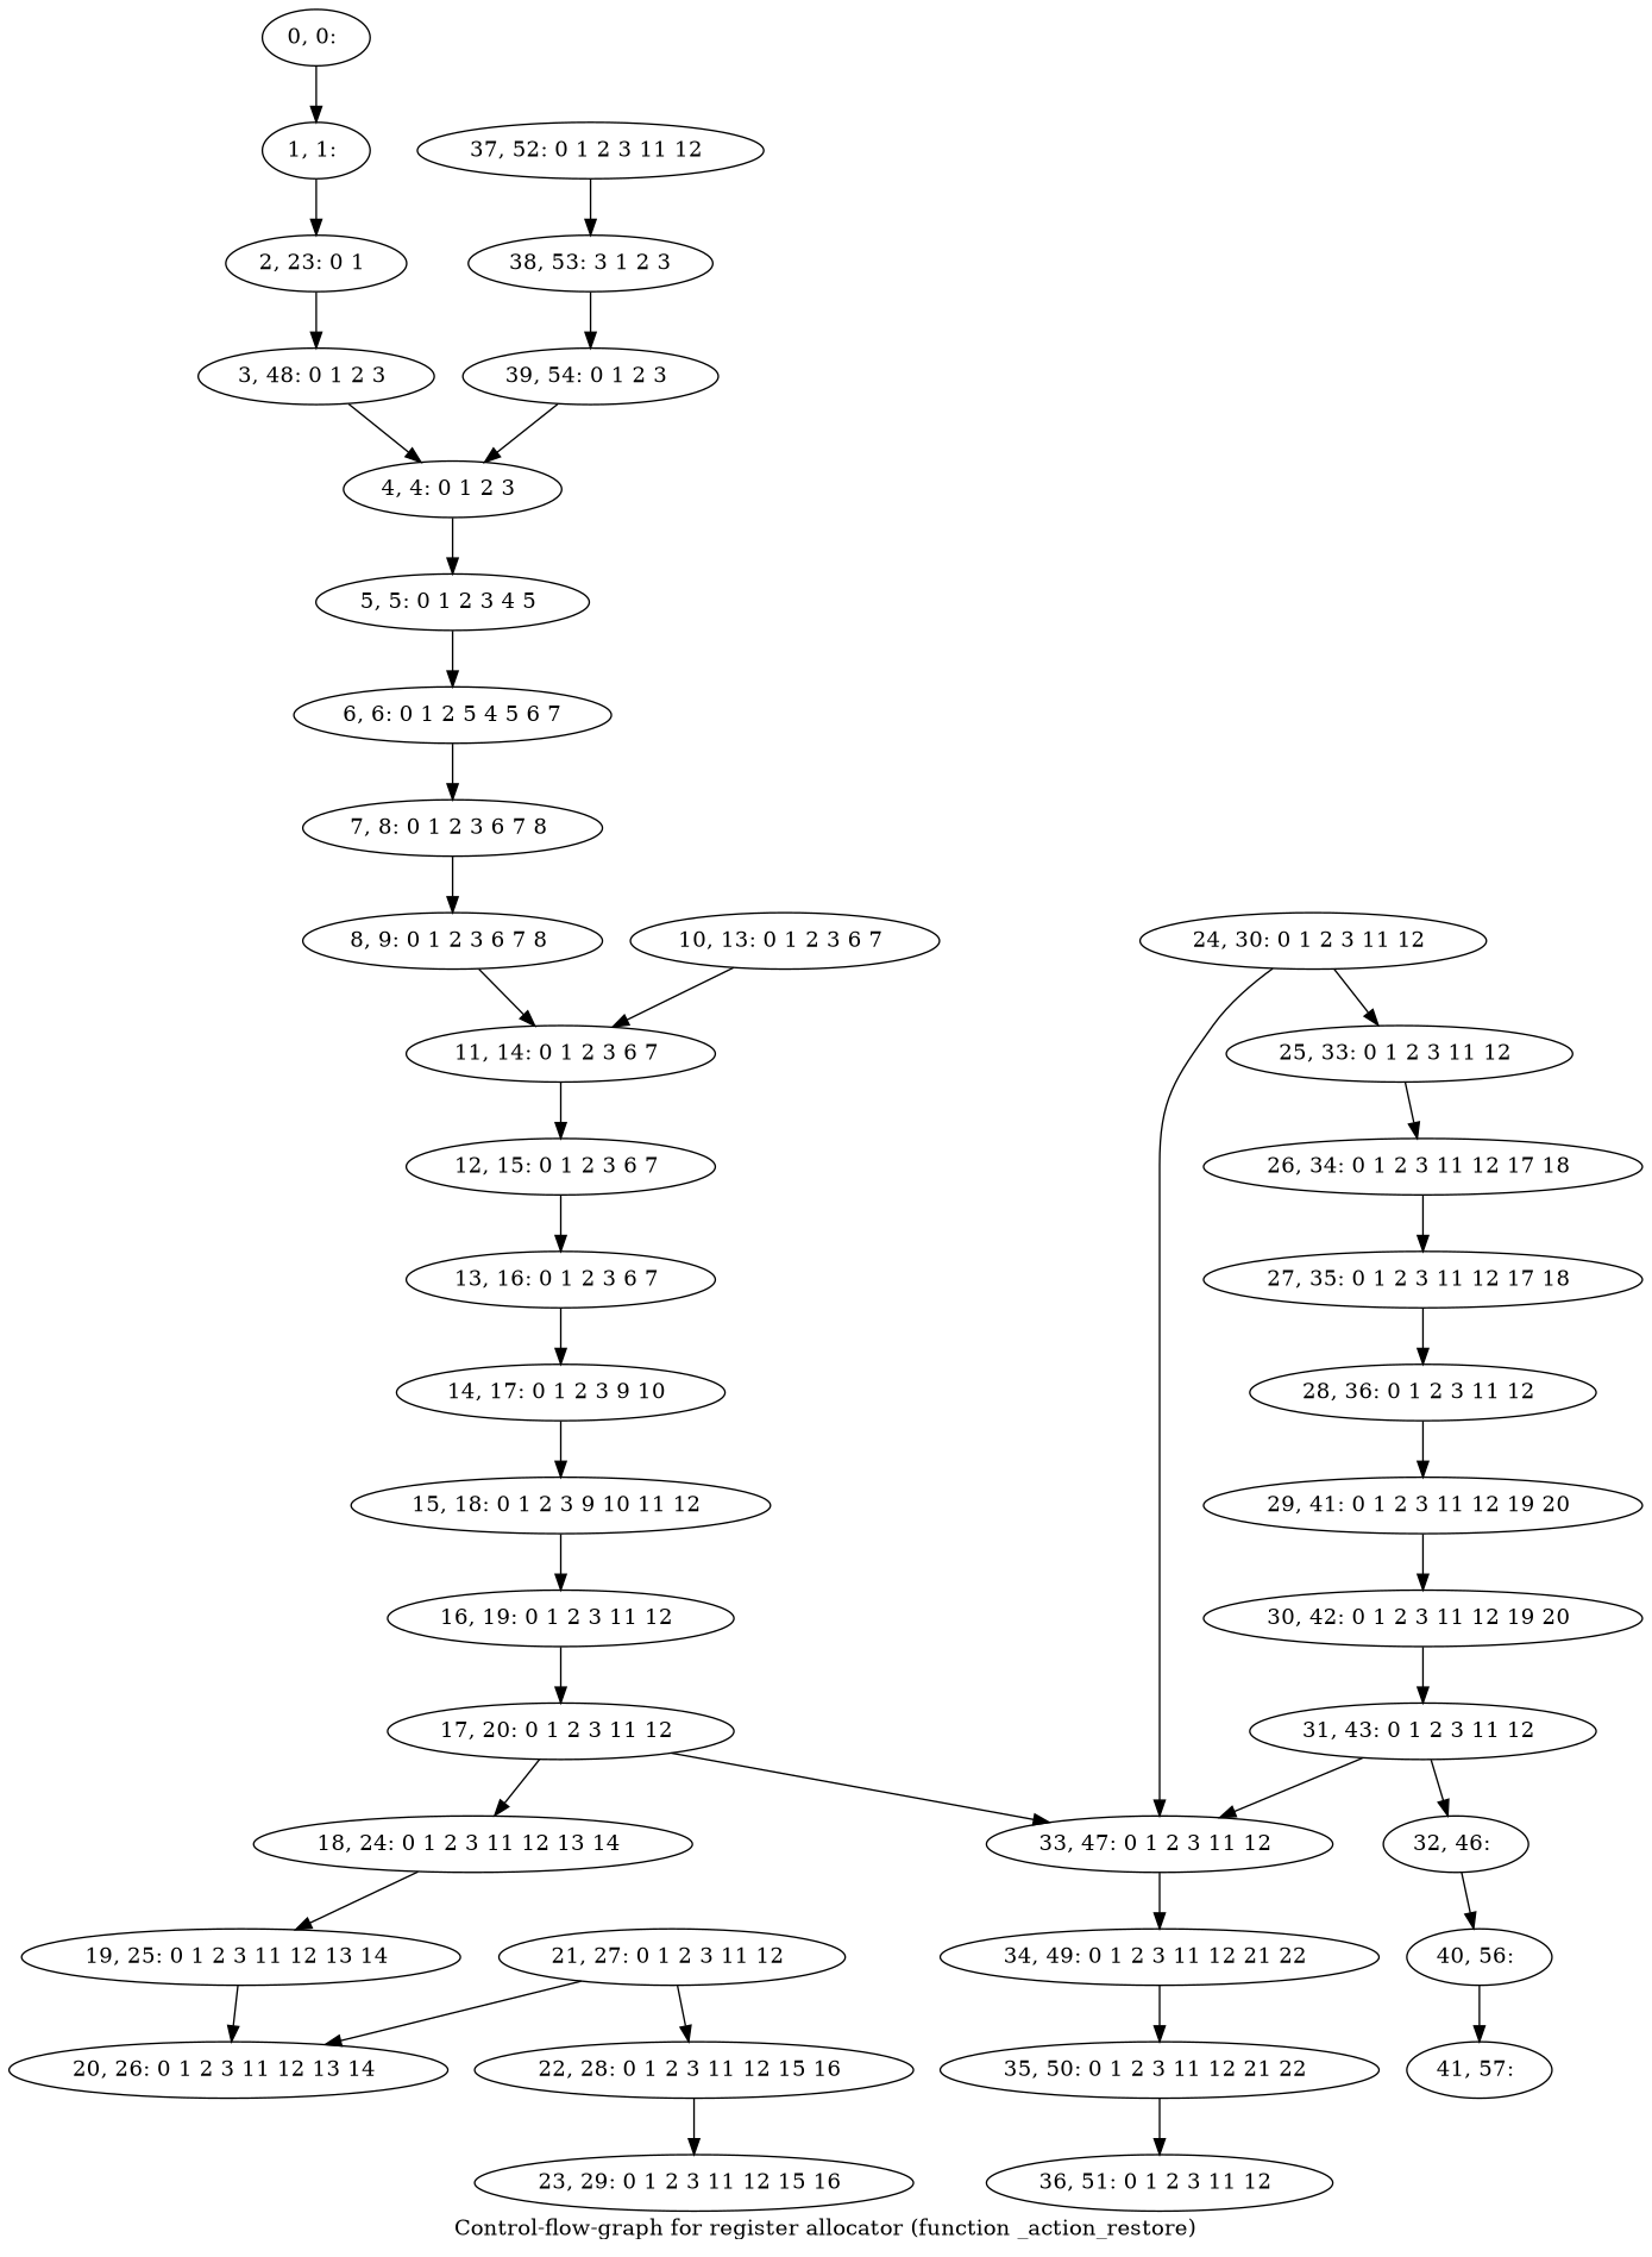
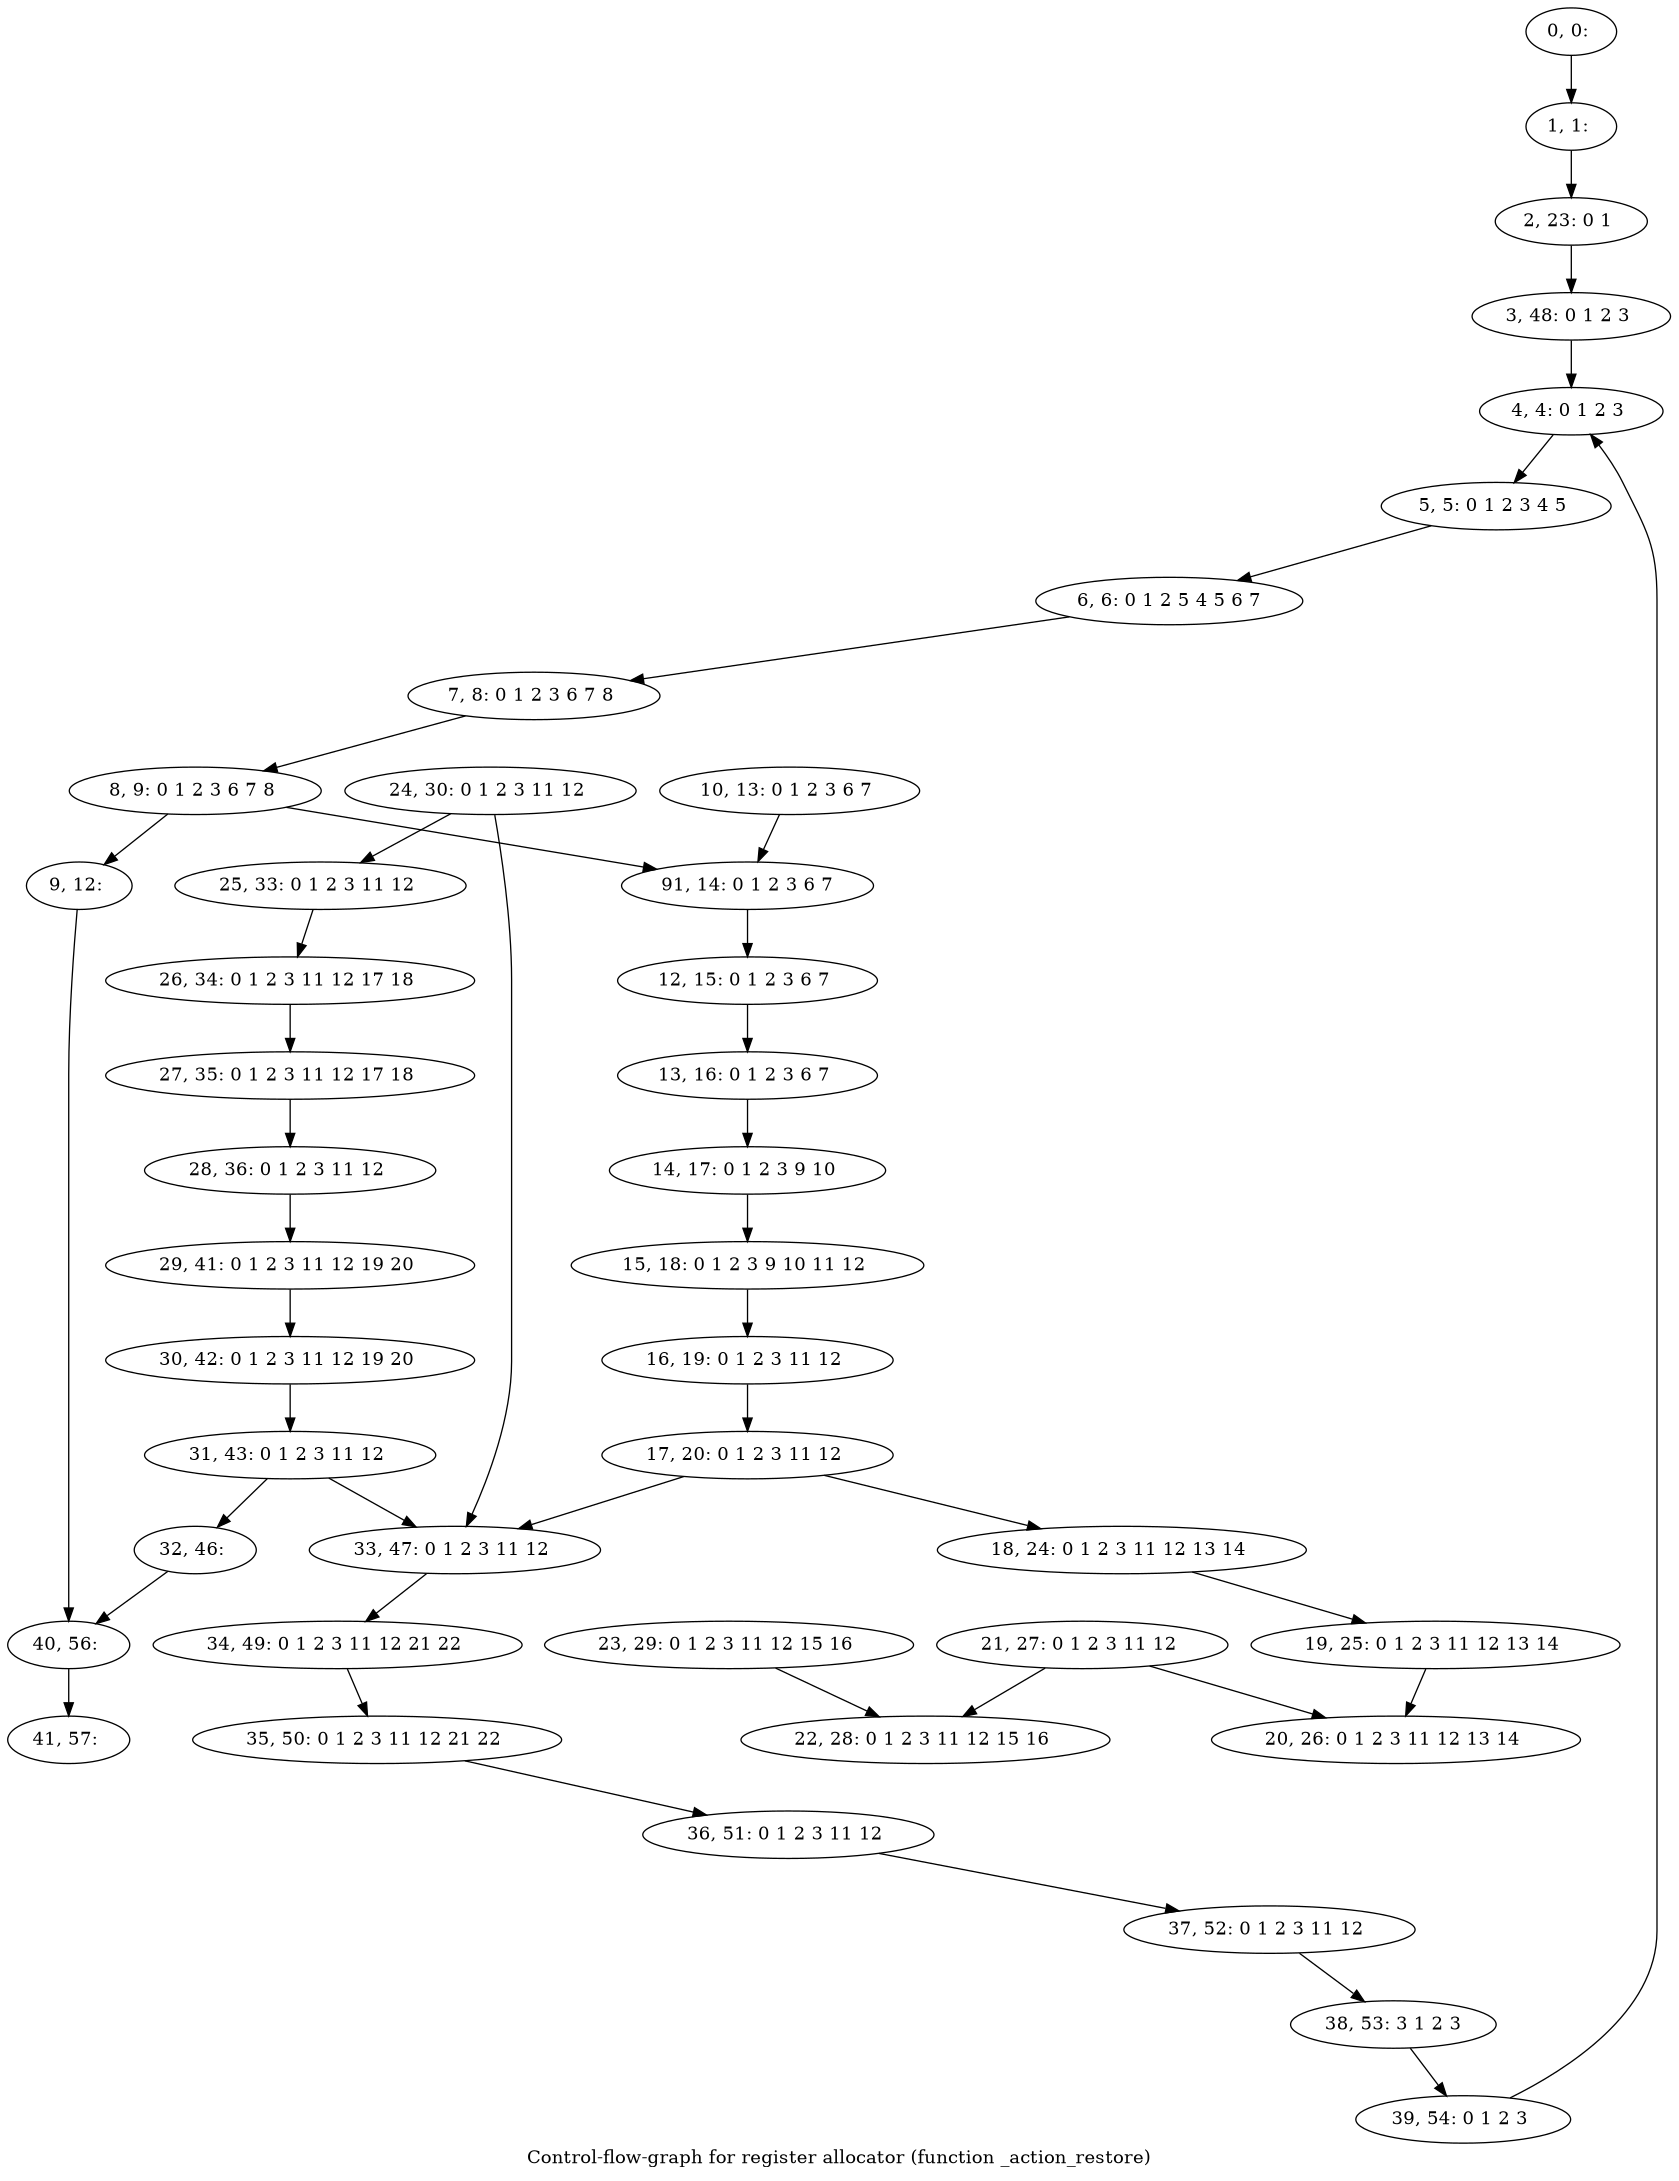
  digraph {
    label="Control-flow-graph for register allocator (function _action_restore)"
    n1 [label="0, 0: "]
    n2 [label="1, 1: "]
    n3 [label="2, 23: 0 1 "]
    n4 [label="3, 48: 0 1 2 3 "]
    n5 [label="4, 4: 0 1 2 3 "]
    n6 [label="5, 5: 0 1 2 3 4 5 "]
    n7 [label="6, 6: 0 1 2 5 4 5 6 7"]
    n8 [label="7, 8: 0 1 2 3 6 7 8 "]
    n9 [label="8, 9: 0 1 2 3 6 7 8 "]
-   n11 [label="11, 14: 0 1 2 3 6 7 "]
+   n10 [label="9, 12: "]
+   n11 [label="91, 14: 0 1 2 3 6 7"]
    n12 [label="40, 56: "]
    n13 [label="10, 13: 0 1 2 3 6 7 "]
    n14 [label="41, 57: "]
    n15 [label="12, 15: 0 1 2 3 6 7 "]
    n16 [label="13, 16: 0 1 2 3 6 7 "]
    n17 [label="14, 17: 0 1 2 3 9 10 "]
    n18 [label="15, 18: 0 1 2 3 9 10 11 12 "]
    n19 [label="16, 19: 0 1 2 3 11 12 "]
    n20 [label="17, 20: 0 1 2 3 11 12 "]
    n21 [label="18, 24: 0 1 2 3 11 12 13 14 "]
    n22 [label="33, 47: 0 1 2 3 11 12 "]
    n23 [label="19, 25: 0 1 2 3 11 12 13 14 "]
    n24 [label="34, 49: 0 1 2 3 11 12 21 22 "]
    n25 [label="20, 26: 0 1 2 3 11 12 13 14 "]
    n26 [label="21, 27: 0 1 2 3 11 12 "]
    n27 [label="22, 28: 0 1 2 3 11 12 15 16 "]
    n28 [label="23, 29: 0 1 2 3 11 12 15 16 "]
    n29 [label="24, 30: 0 1 2 3 11 12 "]
    n30 [label="25, 33: 0 1 2 3 11 12 "]
    n31 [label="26, 34: 0 1 2 3 11 12 17 18 "]
    n32 [label="27, 35: 0 1 2 3 11 12 17 18 "]
    n33 [label="28, 36: 0 1 2 3 11 12 "]
    n34 [label="29, 41: 0 1 2 3 11 12 19 20 "]
    n35 [label="30, 42: 0 1 2 3 11 12 19 20 "]
    n36 [label="31, 43: 0 1 2 3 11 12 "]
    n37 [label="32, 46: "]
    n38 [label="35, 50: 0 1 2 3 11 12 21 22 "]
    n39 [label="36, 51: 0 1 2 3 11 12 "]
    n40 [label="37, 52: 0 1 2 3 11 12 "]
    n41 [label="38, 53: 3 1 2 3"]
    n42 [label="39, 54: 0 1 2 3 "]
    n1 -> n2
    n2 -> n3
    n3 -> n4
    n4 -> n5
    n5 -> n6
    n6 -> n7
    n7 -> n8
    n8 -> n9
+   n9 -> n10
    n9 -> n11
+   n10 -> n12
    n11 -> n15
    n12 -> n14
    n13 -> n11
    n15 -> n16
    n16 -> n17
    n17 -> n18
    n18 -> n19
    n19 -> n20
    n20 -> n21
    n20 -> n22
    n21 -> n23
    n22 -> n24
    n23 -> n25
    n24 -> n38
    n26 -> n25
    n26 -> n27
-   n27 -> n28
+   n28 -> n27
    n29 -> n22
    n29 -> n30
    n30 -> n31
    n31 -> n32
    n32 -> n33
    n33 -> n34
    n34 -> n35
    n35 -> n36
    n36 -> n22
    n36 -> n37
    n37 -> n12
    n38 -> n39
+   n39 -> n40
    n40 -> n41
    n41 -> n42
    n42 -> n5
  }
